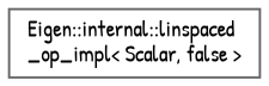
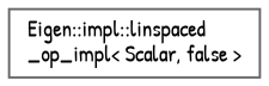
  digraph {
    rankdir=LR
    fontname="Patrick Hand"
-   n1 [color=grey40 fillcolor=white fontname="Patrick Hand" fontsize=10 height=0.2 label="Eigen::internal::linspaced\l_op_impl\< Scalar, false \>" shape=box style=filled width=0.4]
+   n1 [color=grey40 fillcolor=white fontname="Patrick Hand" fontsize=10 height=0.2 label="Eigen::impl::linspaced\l_op_impl\< Scalar, false \>" shape=box style=filled width=0.4]
  }
